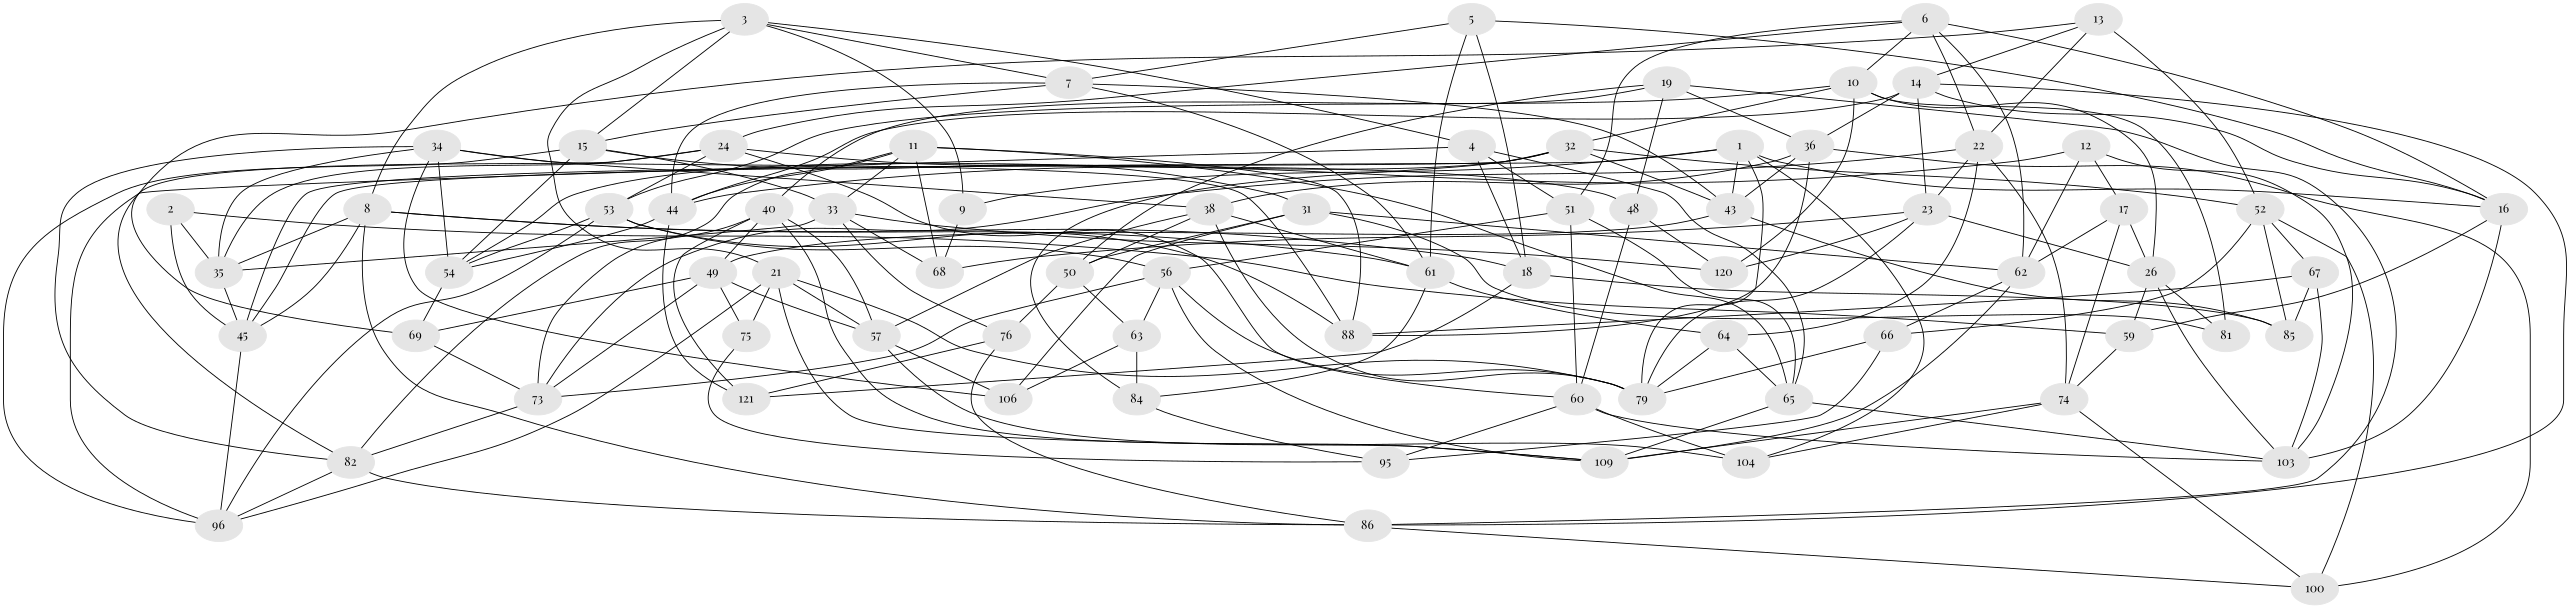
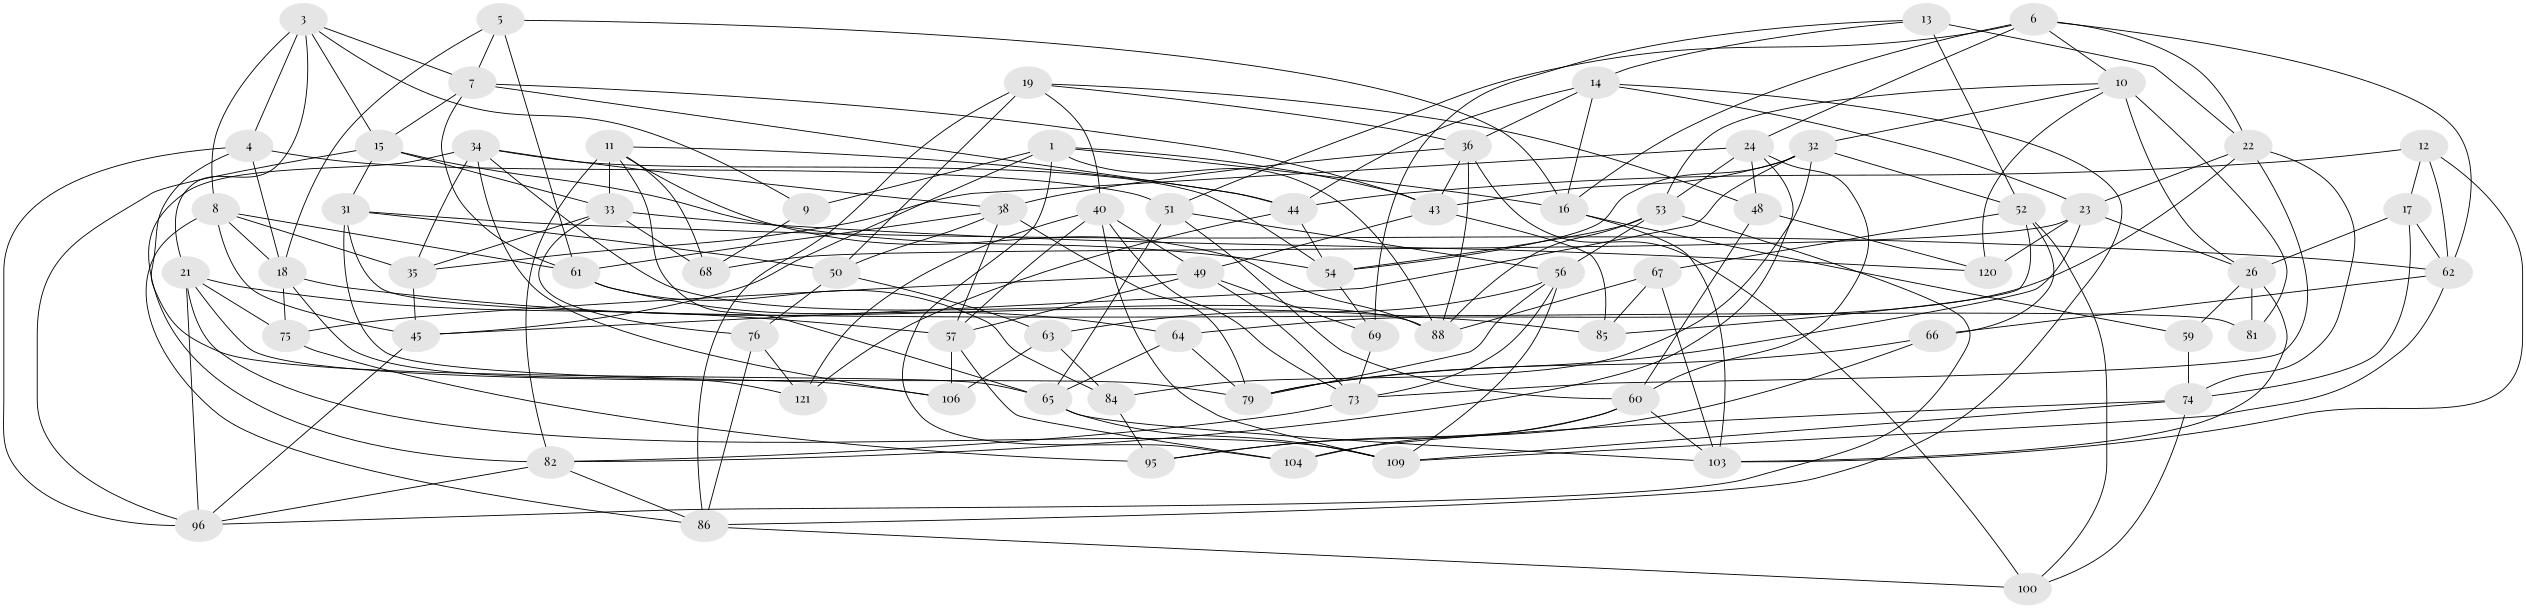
  graph {
    fontname="Playfair Display"
    node [color=gray90 fontname="Playfair Display" style=filled]
    edge [fontname="Playfair Display"]
    1 [super="+41"]
    9
    16 [super="+30"]
    43 [super="+83"]
    45 [super="+98"]
    88 [super="+116"]
    104
    68
    n9 [label=59]
    103 [super="+117"]
    85
    49 [super="+94"]
    96 [super="+112"]
-   2
    35 [super="+37"]
    74 [super="+77"]
    3 [super="+99"]
    4 [super="+20"]
    7 [super="+28"]
    8 [super="+59"]
    15 [super="+87"]
    21 [super="+39"]
    18 [super="+42"]
    51 [super="+72"]
    65 [super="+78"]
    61 [super="+101"]
    44 [super="+91"]
    86 [super="+107"]
    33 [super="+118"]
    31 [super="+102"]
    54 [super="+113"]
    75
    57 [super="+110"]
    79 [super="+123"]
    109 [super="+115"]
    121
    60 [super="+124"]
    56 [super="+122"]
    5
    64
    84
    6 [super="+89"]
    10 [super="+93"]
    22 [super="+25"]
    24 [super="+46"]
    62 [super="+97"]
    26 [super="+70"]
    32 [super="+114"]
    53 [super="+80"]
    81
    120
    23 [super="+47"]
    73 [super="+90"]
    82 [super="+125"]
    48
    66
    100
    52 [super="+108"]
    11 [super="+27"]
    76
    12
    17
    14 [super="+29"]
    36 [super="+58"]
    13
    69
    67
    38 [super="+105"]
    50 [super="+71"]
    106
    95
    19 [super="+119"]
    40 [super="+92"]
    63
    34 [super="+111"]
    1 -- 9
    1 -- 16
    1 -- 43
    1 -- 45
-   1 -- 79
+   1 -- 88
    1 -- 104
    9 -- 68
    16 -- n9
    16 -- 103
    43 -- 85
    43 -- 49
    45 -- 96
    n9 -- 74
    49 -- 75
    49 -- 57
    49 -- 73
    49 -- 69
-   2 -- 45
-   2 -- n9
-   2 -- 35
    35 -- 45
    74 -- 104
    74 -- 109
    74 -- 100
    3 -- 9
    3 -- 4
    3 -- 7
    3 -- 8
    3 -- 15
    3 -- 21
    4 -- 96
    4 -- 18
    4 -- 51 [weight=2]
    4 -- 65
    7 -- 43
    7 -- 15
    7 -- 61
    7 -- 44
    8 -- 45
    8 -- 35
    8 -- 18
    8 -- 61
    8 -- 86
    15 -- 96
    15 -- 33
    15 -- 31
    15 -- 54
    21 -- 96
    21 -- 75
    21 -- 57
    21 -- 79
    21 -- 109
    18 -- 85
+   18 -- 75
    18 -- 121
    51 -- 65
    51 -- 60
    51 -- 56
    65 -- 103
    65 -- 109
    61 -- 64
    61 -- 84
    44 -- 54
    44 -- 121
    86 -- 100
    33 -- 68
    33 -- 35
    33 -- 120
    33 -- 76
    31 -- 62
    31 -- 81 [weight=2]
    31 -- 50
    31 -- 106
    54 -- 69
    75 -- 95
    57 -- 104
    57 -- 106
    60 -- 104
    60 -- 103
    60 -- 95
    56 -- 79
    56 -- 109
    56 -- 73
    56 -- 63
    5 -- 16
    5 -- 7
    5 -- 18
    5 -- 61
    64 -- 65
    64 -- 79
    84 -- 95
    6 -- 16
    6 -- 51
    6 -- 10
    6 -- 22
    6 -- 24
    6 -- 62
    10 -- 26
    10 -- 32
    10 -- 53
    10 -- 81
    10 -- 120
    22 -- 74
    22 -- 64
    22 -- 23
    22 -- 73
    24 -- 35
    24 -- 60
    24 -- 53
    24 -- 82
    24 -- 48
    62 -- 109
    62 -- 66
    26 -- n9
    26 -- 103
    26 -- 81
    32 -- 43
    32 -- 45
    32 -- 54
    32 -- 84
    32 -- 52
    53 -- 88
    53 -- 96
    53 -- 54
    53 -- 56
    23 -- 68
    23 -- 79
    23 -- 26
    23 -- 120
    73 -- 82
    82 -- 96
    82 -- 86
    48 -- 60
    48 -- 120
    66 -- 79
    66 -- 95
    52 -- 85
    52 -- 66
    52 -- 100
    52 -- 67
    11 -- 88
    11 -- 68
    11 -- 65
    11 -- 44
    11 -- 33
    11 -- 82
    76 -- 86
    76 -- 121
    12 -- 103
    12 -- 44
    12 -- 62
    12 -- 17
    17 -- 74
    17 -- 62
    17 -- 26
    14 -- 16
    14 -- 44
    14 -- 86
    14 -- 23
    14 -- 36
    36 -- 43
    36 -- 88
    36 -- 100
    36 -- 38
    13 -- 22
    13 -- 52
    13 -- 14
    13 -- 69
    69 -- 73
    67 -- 88
    67 -- 103
    67 -- 85
    38 -- 61
    38 -- 57
    38 -- 79
    38 -- 50
    50 -- 76
    50 -- 63
    19 -- 86
    19 -- 48
    19 -- 36
    19 -- 50 [weight=2]
    19 -- 40
    40 -- 49
    40 -- 57
    40 -- 109
    40 -- 121
    40 -- 73
    63 -- 84
    63 -- 106
    34 -- 88
    34 -- 35
    34 -- 54
    34 -- 82
    34 -- 38
    34 -- 106
  }
